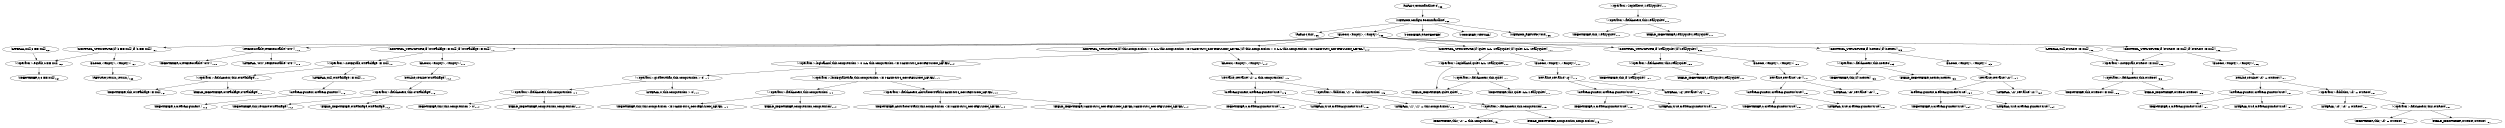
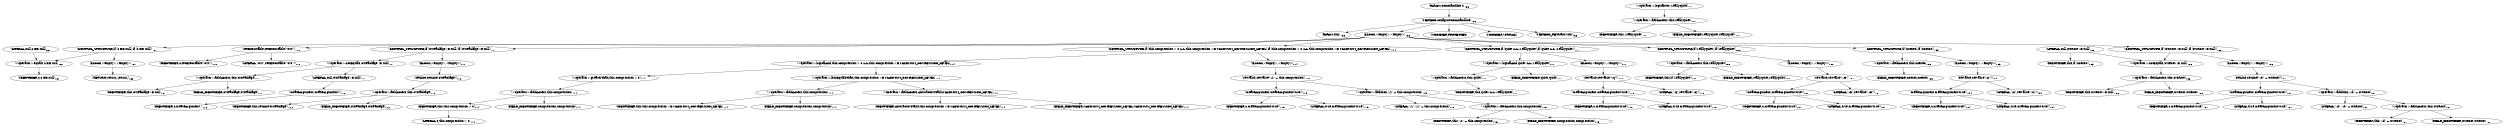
  digraph {
    n1 [label=<(METHOD,configureCommandline)<SUB>766</SUB>>]
    n2 [label=<(PARAM,this)<SUB>766</SUB>>]
    n3 [label=<(BLOCK,&lt;empty&gt;,&lt;empty&gt;)<SUB>766</SUB>>]
    n4 [label=<(MODIFIER,PROTECTED)>]
    n5 [label=<(MODIFIER,VIRTUAL)>]
    n6 [label=<(METHOD_RETURN,void)<SUB>766</SUB>>]
    n7 [label=<(PARAM,Commandline c)<SUB>766</SUB>>]
    n8 [label=<(CONTROL_STRUCTURE,if (c == null),if (c == null))<SUB>767</SUB>>]
    n9 [label=<(setExecutable,setExecutable(&quot;cvs&quot;))<SUB>770</SUB>>]
    n10 [label=<(CONTROL_STRUCTURE,if (cvsPackage != null),if (cvsPackage != null))<SUB>771</SUB>>]
    n11 [label=<(CONTROL_STRUCTURE,if (this.compression &gt; 0 &amp;&amp; this.compression &lt;= MAXIMUM_COMRESSION_LEVEL),if (this.compression &gt; 0 &amp;&amp; this.compression &lt;= MAXIMUM_COMRESSION_LEVEL))<SUB>774</SUB>>]
    n12 [label=<(CONTROL_STRUCTURE,if (quiet &amp;&amp; !reallyquiet),if (quiet &amp;&amp; !reallyquiet))<SUB>777</SUB>>]
    n13 [label=<(CONTROL_STRUCTURE,if (reallyquiet),if (reallyquiet))<SUB>880</SUB>>]
    n14 [label=<(CONTROL_STRUCTURE,if (noexec),if (noexec))<SUB>783</SUB>>]
    n15 [label=<(CONTROL_STRUCTURE,if (cvsRoot != null),if (cvsRoot != null))<SUB>786</SUB>>]
    n16 [label=<(&lt;operator&gt;.equals,c == null)<SUB>767</SUB>>]
    n17 [label=<(BLOCK,&lt;empty&gt;,&lt;empty&gt;)<SUB>767</SUB>>]
    n18 [label=<(IDENTIFIER,c,setExecutable(&quot;cvs&quot;))<SUB>770</SUB>>]
    n19 [label=<(LITERAL,&quot;cvs&quot;,setExecutable(&quot;cvs&quot;))<SUB>770</SUB>>]
    n20 [label=<(&lt;operator&gt;.notEquals,cvsPackage != null)<SUB>771</SUB>>]
    n21 [label=<(BLOCK,&lt;empty&gt;,&lt;empty&gt;)<SUB>771</SUB>>]
    n22 [label=<(&lt;operator&gt;.logicalAnd,this.compression &gt; 0 &amp;&amp; this.compression &lt;= MAXIMUM_COMRESSION_LEVEL)<SUB>774</SUB>>]
    n23 [label=<(BLOCK,&lt;empty&gt;,&lt;empty&gt;)<SUB>774</SUB>>]
    n24 [label=<(&lt;operator&gt;.logicalAnd,quiet &amp;&amp; !reallyquiet)<SUB>777</SUB>>]
    n25 [label=<(BLOCK,&lt;empty&gt;,&lt;empty&gt;)<SUB>777</SUB>>]
    n26 [label=<(&lt;operator&gt;.fieldAccess,this.reallyquiet)<SUB>780</SUB>>]
    n27 [label=<(BLOCK,&lt;empty&gt;,&lt;empty&gt;)<SUB>780</SUB>>]
    n28 [label=<(&lt;operator&gt;.fieldAccess,this.noexec)<SUB>783</SUB>>]
    n29 [label=<(BLOCK,&lt;empty&gt;,&lt;empty&gt;)<SUB>783</SUB>>]
    n30 [label=<(&lt;operator&gt;.notEquals,cvsRoot != null)<SUB>786</SUB>>]
    n31 [label=<(BLOCK,&lt;empty&gt;,&lt;empty&gt;)<SUB>786</SUB>>]
    n32 [label=<(IDENTIFIER,c,c == null)<SUB>767</SUB>>]
    n33 [label=<(RETURN,return;,return;)<SUB>768</SUB>>]
    n34 [label=<(LITERAL,null,c == null)<SUB>667</SUB>>]
    n35 [label=<(&lt;operator&gt;.fieldAccess,this.cvsPackage)<SUB>771</SUB>>]
    n36 [label=<(LITERAL,null,cvsPackage != null)<SUB>771</SUB>>]
    n37 [label=<(setLine,setLine(cvsPackage))<SUB>772</SUB>>]
    n38 [label=<(IDENTIFIER,this,cvsPackage != null)<SUB>761</SUB>>]
    n39 [label=<(FIELD_IDENTIFIER,cvsPackage,cvsPackage)<SUB>771</SUB>>]
    n40 [label=<(createArgument,createArgument())<SUB>772</SUB>>]
    n41 [label=<(&lt;operator&gt;.fieldAccess,this.cvsPackage)<SUB>772</SUB>>]
    n42 [label=<(IDENTIFIER,c,createArgument())<SUB>772</SUB>>]
    n43 [label=<(IDENTIFIER,this,setLine(cvsPackage))<SUB>772</SUB>>]
    n44 [label=<(FIELD_IDENTIFIER,cvsPackage,cvsPackage)<SUB>772</SUB>>]
    n45 [label=<(&lt;operator&gt;.greaterThan,this.compression &gt; 0)<SUB>774</SUB>>]
    n46 [label=<(&lt;operator&gt;.lessEqualsThan,this.compression &lt;= MAXIMUM_COMRESSION_LEVEL)<SUB>774</SUB>>]
    n47 [label=<(setValue,setValue(&quot;-z&quot; + this.compression))<SUB>775</SUB>>]
    n48 [label=<(&lt;operator&gt;.fieldAccess,this.compression)<SUB>774</SUB>>]
    n49 [label=<(LITERAL,0,this.compression &gt; 0)<SUB>774</SUB>>]
    n50 [label=<(&lt;operator&gt;.fieldAccess,this.compression)<SUB>774</SUB>>]
    n51 [label=<(&lt;operator&gt;.fieldAccess,AbstractCvsTask.MAXIMUM_COMRESSION_LEVEL)<SUB>774</SUB>>]
    n52 [label=<(IDENTIFIER,this,this.compression &gt; 0)<SUB>774</SUB>>]
    n53 [label=<(FIELD_IDENTIFIER,compression,compression)<SUB>774</SUB>>]
    n54 [label=<(IDENTIFIER,this,this.compression &lt;= MAXIMUM_COMRESSION_LEVEL)<SUB>774</SUB>>]
    n55 [label=<(FIELD_IDENTIFIER,compression,compression)<SUB>774</SUB>>]
    n56 [label=<(IDENTIFIER,AbstractCvsTask,this.compression &lt;= MAXIMUM_COMRESSION_LEVEL)<SUB>774</SUB>>]
    n57 [label=<(FIELD_IDENTIFIER,MAXIMUM_COMRESSION_LEVEL,MAXIMUM_COMRESSION_LEVEL)<SUB>774</SUB>>]
    n58 [label=<(createArgument,createArgument(true))<SUB>775</SUB>>]
    n59 [label=<(&lt;operator&gt;.addition,&quot;-z&quot; + this.compression)<SUB>775</SUB>>]
    n60 [label=<(IDENTIFIER,c,createArgument(true))<SUB>775</SUB>>]
    n61 [label=<(LITERAL,true,createArgument(true))<SUB>775</SUB>>]
    n62 [label=<(LITERAL,&quot;-z&quot;,&quot;-z&quot; + this.compression)<SUB>775</SUB>>]
    n63 [label=<(&lt;operator&gt;.fieldAccess,this.compression)<SUB>775</SUB>>]
    n64 [label=<(IDENTIFIER,this,&quot;-z&quot; + this.compression)<SUB>775</SUB>>]
    n65 [label=<(FIELD_IDENTIFIER,compression,compression)<SUB>775</SUB>>]
    n66 [label=<(&lt;operator&gt;.fieldAccess,this.quiet)<SUB>777</SUB>>]
    n67 [label=<(FIELD_IDENTIFIER,quiet,quiet)<SUB>777</SUB>>]
    n68 [label=<(setValue,setValue(&quot;-q&quot;))<SUB>778</SUB>>]
    n69 [label=<(IDENTIFIER,this,quiet &amp;&amp; !reallyquiet)<SUB>777</SUB>>]
    n70 [label=<(&lt;operator&gt;.logicalNot,!reallyquiet)<SUB>777</SUB>>]
    n71 [label=<(&lt;operator&gt;.fieldAccess,this.reallyquiet)<SUB>777</SUB>>]
    n72 [label=<(IDENTIFIER,this,!reallyquiet)<SUB>777</SUB>>]
    n73 [label=<(FIELD_IDENTIFIER,reallyquiet,reallyquiet)<SUB>777</SUB>>]
    n74 [label=<(createArgument,createArgument(true))<SUB>778</SUB>>]
    n75 [label=<(LITERAL,&quot;-q&quot;,setValue(&quot;-q&quot;))<SUB>778</SUB>>]
    n76 [label=<(IDENTIFIER,c,createArgument(true))<SUB>778</SUB>>]
    n77 [label=<(LITERAL,true,createArgument(true))<SUB>778</SUB>>]
    n78 [label=<(IDENTIFIER,this,if (reallyquiet))<SUB>780</SUB>>]
    n79 [label=<(FIELD_IDENTIFIER,reallyquiet,reallyquiet)<SUB>780</SUB>>]
    n80 [label=<(setValue,setValue(&quot;-Q&quot;))<SUB>781</SUB>>]
    n81 [label=<(createArgument,createArgument(true))<SUB>781</SUB>>]
    n82 [label=<(LITERAL,&quot;-Q&quot;,setValue(&quot;-Q&quot;))<SUB>781</SUB>>]
    n83 [label=<(IDENTIFIER,c,createArgument(true))<SUB>781</SUB>>]
    n84 [label=<(LITERAL,true,createArgument(true))<SUB>781</SUB>>]
    n85 [label=<(IDENTIFIER,this,if (noexec))<SUB>783</SUB>>]
    n86 [label=<(FIELD_IDENTIFIER,noexec,noexec)<SUB>783</SUB>>]
    n87 [label=<(setValue,setValue(&quot;-n&quot;))<SUB>784</SUB>>]
    n88 [label=<(createArgument,createArgument(true))<SUB>784</SUB>>]
    n89 [label=<(LITERAL,&quot;-n&quot;,setValue(&quot;-n&quot;))<SUB>784</SUB>>]
    n90 [label=<(IDENTIFIER,c,createArgument(true))<SUB>784</SUB>>]
    n91 [label=<(LITERAL,true,createArgument(true))<SUB>784</SUB>>]
    n92 [label=<(&lt;operator&gt;.fieldAccess,this.cvsRoot)<SUB>786</SUB>>]
    n93 [label=<(setLine,setLine(&quot;-d&quot; + cvsRoot))<SUB>787</SUB>>]
    n94 [label=<(IDENTIFIER,this,cvsRoot != null)<SUB>786</SUB>>]
    n95 [label=<(FIELD_IDENTIFIER,cvsRoot,cvsRoot)<SUB>786</SUB>>]
    n96 [label=<(LITERAL,null,cvsRoot != null)<SUB>786</SUB>>]
    n97 [label=<(createArgument,createArgument(true))<SUB>787</SUB>>]
    n98 [label=<(&lt;operator&gt;.addition,&quot;-d&quot; + cvsRoot)<SUB>787</SUB>>]
    n99 [label=<(IDENTIFIER,c,createArgument(true))<SUB>787</SUB>>]
    n100 [label=<(LITERAL,true,createArgument(true))<SUB>787</SUB>>]
    n101 [label=<(LITERAL,&quot;-d&quot;,&quot;-d&quot; + cvsRoot)<SUB>787</SUB>>]
    n102 [label=<(&lt;operator&gt;.fieldAccess,this.cvsRoot)<SUB>787</SUB>>]
    n103 [label=<(IDENTIFIER,this,&quot;-d&quot; + cvsRoot)<SUB>787</SUB>>]
    n104 [label=<(FIELD_IDENTIFIER,cvsRoot,cvsRoot)<SUB>787</SUB>>]
    n1 -> n2
    n1 -> n3
    n1 -> n4
    n1 -> n5
    n1 -> n6
    n3 -> n8
    n3 -> n9
    n3 -> n10
    n3 -> n11
    n3 -> n12
    n3 -> n13
    n3 -> n14
    n3 -> n15
    n7 -> n1
    n8 -> n16
    n8 -> n17
    n9 -> n18
    n9 -> n19
    n10 -> n20
    n10 -> n21
    n11 -> n22
    n11 -> n23
    n12 -> n24
    n12 -> n25
    n13 -> n26
    n13 -> n27
    n14 -> n28
    n14 -> n29
    n15 -> n30
    n15 -> n31
    n16 -> n32
    n17 -> n33
    n20 -> n35
    n20 -> n36
    n21 -> n37
    n22 -> n45
    n22 -> n46
    n23 -> n47
    n24 -> n66
    n24 -> n67
    n25 -> n68
    n26 -> n78
    n26 -> n79
    n27 -> n80
-   n28 -> n85
+   n96 -> n85
    n28 -> n86
    n29 -> n87
    n30 -> n92
    n31 -> n93
    n34 -> n16
    n35 -> n38
    n35 -> n39
    n36 -> n40
    n37 -> n41
    n40 -> n42
    n41 -> n43
    n41 -> n44
    n45 -> n48
-   n45 -> n49
+   n52 -> n49
    n46 -> n50
    n46 -> n51
    n47 -> n58
    n47 -> n59
    n48 -> n52
    n48 -> n53
    n50 -> n54
    n50 -> n55
    n51 -> n56
    n51 -> n57
    n58 -> n60
    n58 -> n61
    n59 -> n62
    n59 -> n63
    n63 -> n64
    n63 -> n65
-   n66 -> n67
    n66 -> n69
    n68 -> n74
    n68 -> n75
    n70 -> n71
    n71 -> n72
    n71 -> n73
    n74 -> n76
    n74 -> n77
    n80 -> n81
    n80 -> n82
    n81 -> n83
    n81 -> n84
    n87 -> n88
    n87 -> n89
    n88 -> n90
    n88 -> n91
    n92 -> n94
    n92 -> n95
    n93 -> n97
    n93 -> n98
    n96 -> n30
    n97 -> n99
    n97 -> n100
    n98 -> n101
    n98 -> n102
    n102 -> n103
    n102 -> n104
  }
